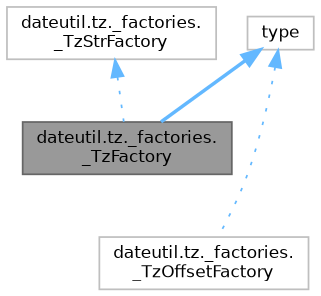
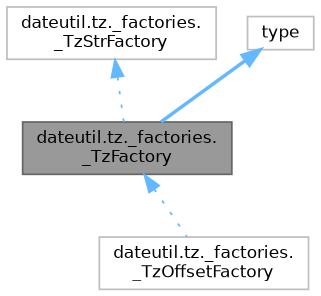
  digraph {
    node [color=grey75 fillcolor=white fontname=Helvetica fontsize=10 shape=box style=filled]
    edge [color=steelblue1 dir=back fontname=Helvetica fontsize=10 labelfontname=Helvetica labelfontsize=10 style=dotted]
    n1 [color=gray40 fillcolor=grey60 fontcolor=black height=0.2 label="dateutil.tz._factories.\l_TzFactory" width=0.4]
    n2 [height=0.2 label="dateutil.tz._factories.\l_TzOffsetFactory" width=0.4]
    n3 [height=0.2 label="dateutil.tz._factories.\l_TzStrFactory" width=0.4]
    n4 [height=0.2 label=type width=0.4]
-   n4 -> n2
+   n1 -> n2
    n3 -> n1
    n4 -> n1 [style=bold]
  }
